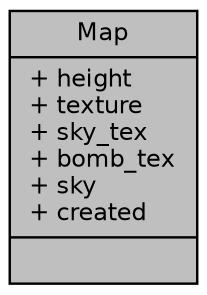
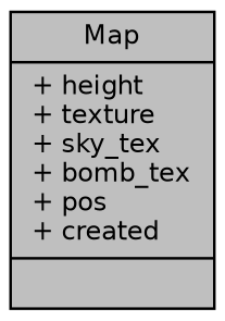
  digraph {
-   n1 [color=black fillcolor=grey75 fontcolor=black fontname=Helvetica fontsize=10 height=0.2 label="{Map\n|+ height\l+ texture\l+ sky_tex\l+ bomb_tex\l+ sky\l+ created\l|}" shape=record style=filled width=0.4]
+   n1 [color=black fillcolor=grey75 fontcolor=black fontname=Helvetica fontsize=10 height=0.2 label="{Map\n|+ height\l+ texture\l+ sky_tex\l+ bomb_tex\l+ pos\l+ created\l|}" shape=record style=filled width=0.4]
  }
